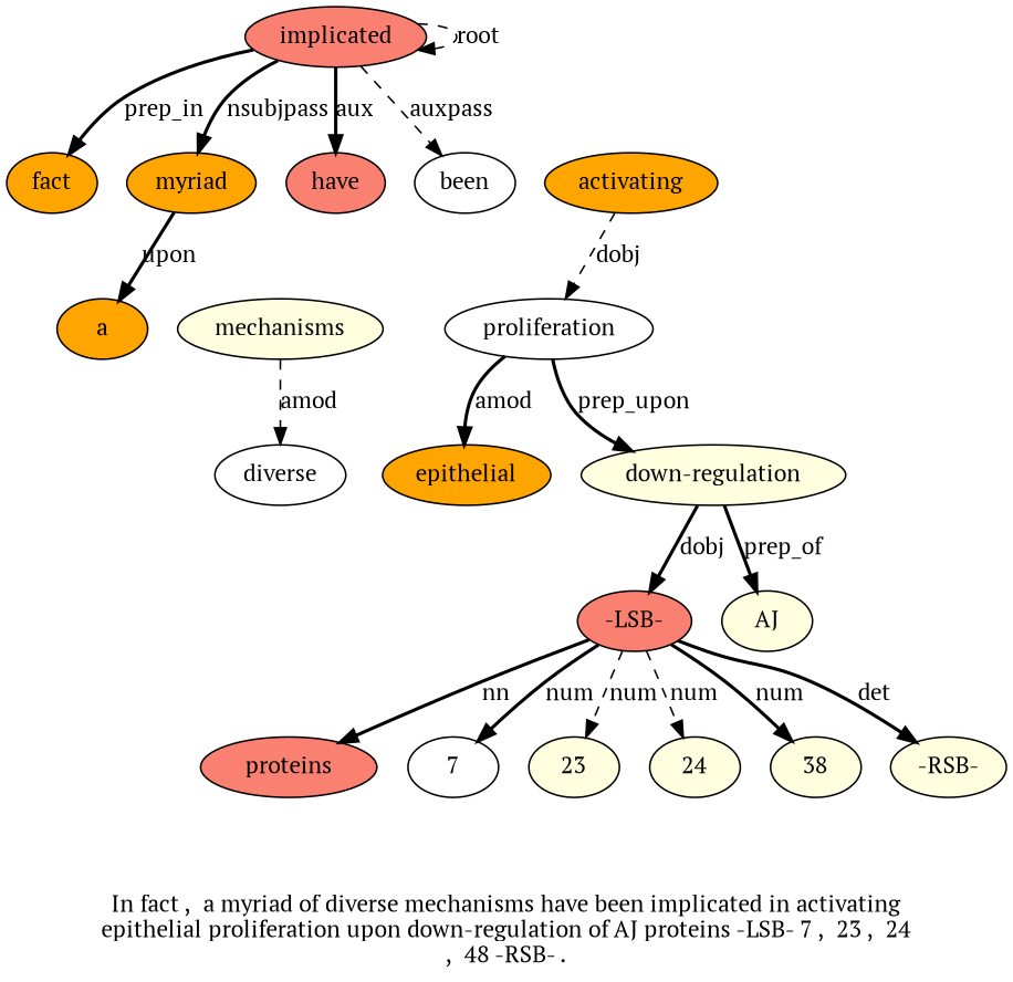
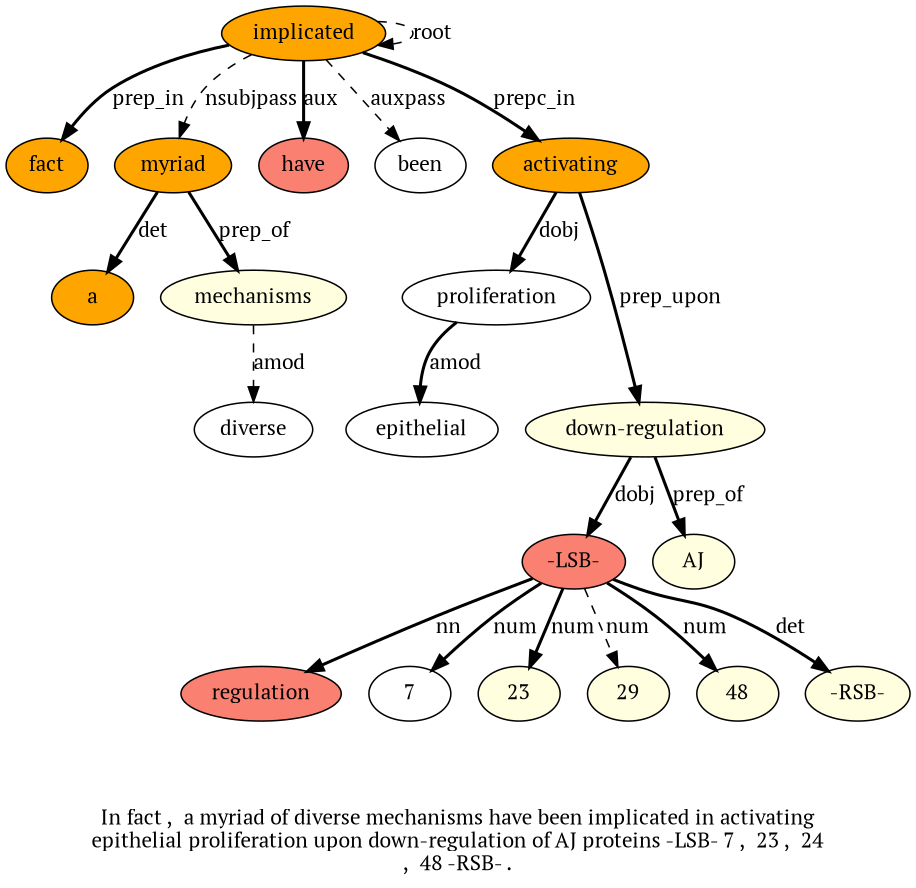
  digraph {
    fontname="PT Serif"
    label="In fact ,  a myriad of diverse mechanisms have been implicated in activating\nepithelial proliferation upon down-regulation of AJ proteins -LSB- 7 ,  23 ,  24\n,  48 -RSB- ."
    node [fillcolor=lightyellow fontname="PT Serif" style=filled]
    edge [fontname="PT Serif" style=bold]
-   n1 [fillcolor=salmon label=implicated]
+   n1 [fillcolor=orange label=implicated]
    n2 [fillcolor=orange label=fact]
    n3 [fillcolor=orange label=myriad]
    n4 [fillcolor=salmon label=have]
    n5 [fillcolor=white label=been]
    n6 [fillcolor=orange label=activating]
    n7 [fillcolor=orange label=a]
    n8 [label=mechanisms]
    n9 [fillcolor=white label=proliferation]
    n10 [label="down-regulation"]
    n11 [fillcolor=white label=diverse]
-   n12 [fillcolor=orange label=epithelial]
+   n12 [fillcolor=white label=epithelial]
    n13 [fillcolor=salmon label="-LSB-"]
    n14 [label=AJ]
-   n15 [fillcolor=salmon label=proteins]
+   n15 [fillcolor=salmon label=regulation]
    n16 [fillcolor=white label=7]
    n17 [label=23]
-   n18 [label=24]
-   n19 [label=38]
+   n18 [label=29]
+   n19 [label=48]
    n20 [label="-RSB-"]
    n1 -> n1 [label=root style=dashed]
    n1 -> n2 [label=prep_in]
-   n1 -> n3 [label=nsubjpass]
+   n1 -> n3 [label=nsubjpass style=dashed]
    n1 -> n4 [label=aux]
    n1 -> n5 [label=auxpass style=dashed]
-   n3 -> n7 [label=upon]
-   n6 -> n9 [label=dobj style=dashed]
-   n9 -> n10 [label=prep_upon]
+   n1 -> n6 [label=prepc_in]
+   n3 -> n7 [label=det]
+   n3 -> n8 [label=prep_of]
+   n6 -> n9 [label=dobj]
+   n6 -> n10 [label=prep_upon]
    n8 -> n11 [label=amod style=dashed]
    n9 -> n12 [label=amod]
    n10 -> n13 [label=dobj]
    n10 -> n14 [label=prep_of]
    n13 -> n15 [label=nn]
    n13 -> n16 [label=num]
-   n13 -> n17 [label=num style=dashed]
+   n13 -> n17 [label=num]
    n13 -> n18 [label=num style=dashed]
    n13 -> n19 [label=num]
    n13 -> n20 [label=det]
  }
